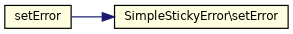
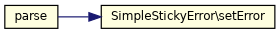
  digraph {
    rankdir=LR
    node [color=black fillcolor=lightyellow fontname=Helvetica fontsize=10 shape=record style=filled]
-   n1 [fontcolor=black height=0.2 label=setError width=0.4]
+   n1 [fontcolor=black height=0.2 label=parse width=0.4]
    n2 [height=0.2 label="SimpleStickyError\\setError" width=0.4]
    n1 -> n2 [color=midnightblue fontname=Helvetica fontsize=10 labelfontname=Helvetica labelfontsize=10 style=solid]
  }
